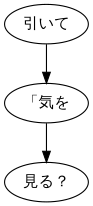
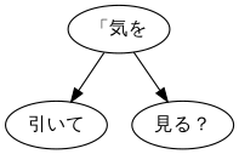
  digraph {
    n1 [label="「気を"]
    n2 [label="引いて"]
    n3 [label="見る？"]
-   n2 -> n1
+   n1 -> n2
    n1 -> n3
  }
